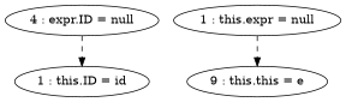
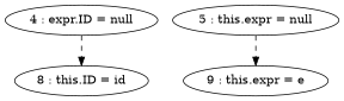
  digraph {
    edge [style=dashed]
    n1 [label="4 : expr.ID = null"]
-   "8 : this.ID = id" [label="1 : this.ID = id"]
-   "5 : this.expr = null" [label="1 : this.expr = null"]
-   "9 : this.expr = e" [label="9 : this.this = e"]
+   "8 : this.ID = id"
+   "5 : this.expr = null"
+   "9 : this.expr = e"
    n1 -> "8 : this.ID = id"
    "5 : this.expr = null" -> "9 : this.expr = e"
  }
